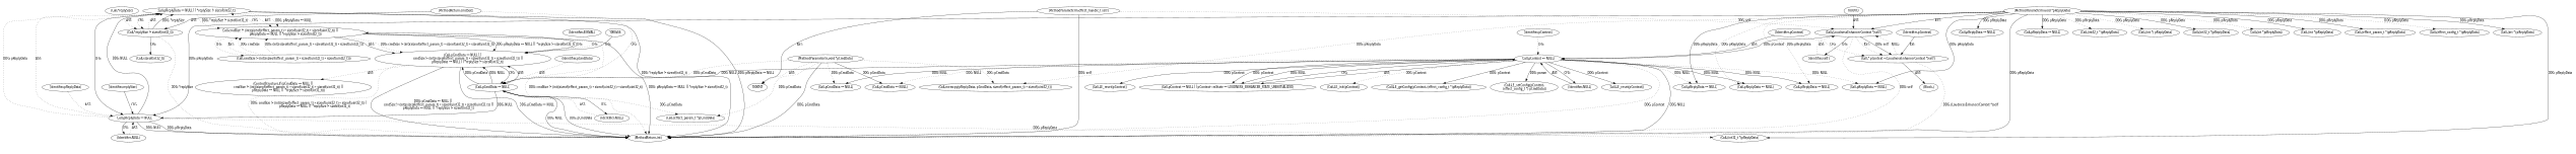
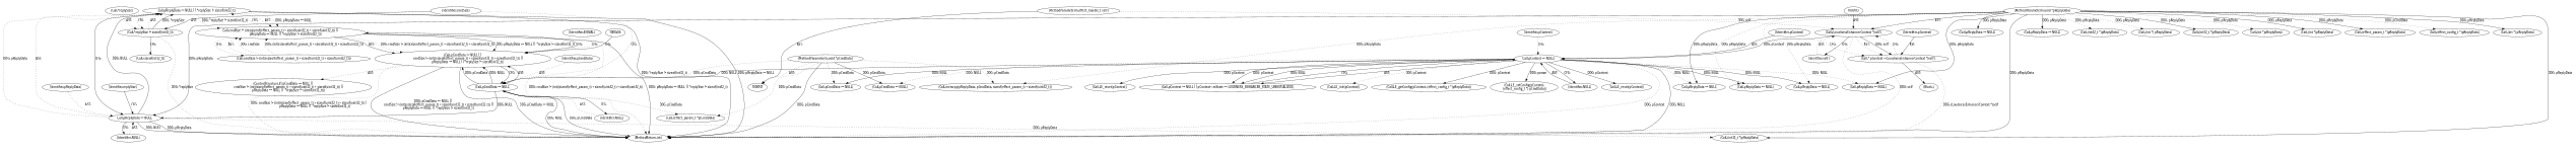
  digraph {
    fontname="Fira Sans"
    node [fontname="Fira Sans"]
    edge [fontname="Fira Sans" style=solid]
    n1 [label="(Call,pReplyData == NULL || *replySize != sizeof(int32_t))"]
    n2 [label="(Call,pReplyData == NULL)"]
    n3 [label="(Call,*replySize != sizeof(int32_t))"]
    n4 [label="(Call,cmdSize != (int)(sizeof(effect_param_t) + sizeof(uint32_t) + sizeof(uint32_t)) ||\n            pReplyData == NULL || *replySize != sizeof(int32_t))"]
    n5 [label="(MethodReturn,int)"]
    n6 [label="(Identifier,NULL)"]
    n7 [label="(Call,(int32_t *)pReplyData)"]
    n8 [label="(Call,sizeof(int32_t))"]
    n9 [label="(Call,pCmdData == NULL ||\n             cmdSize != (int)(sizeof(effect_param_t) + sizeof(uint32_t) + sizeof(uint32_t)) ||\n            pReplyData == NULL || *replySize != sizeof(int32_t))"]
    n10 [label="(Call,cmdSize != (int)(sizeof(effect_param_t) + sizeof(uint32_t) + sizeof(uint32_t)))"]
    n11 [label="(MethodParameterIn,void *pReplyData)"]
    n12 [label="(Call,pReplyData == NULL)"]
    n13 [label="(Call,pReplyData == NULL)"]
    n14 [label="(Call,pReplyData == NULL)"]
    n15 [label="(Call,memcpy(pReplyData, pCmdData, sizeof(effect_param_t) + sizeof(uint32_t)))"]
    n16 [label="(Call,(int32_t *)pReplyData)"]
    n17 [label="(Call,pReplyData == NULL)"]
    n18 [label="(Call,(int *) pReplyData)"]
    n19 [label="(Call,pReplyData == NULL)"]
    n20 [label="(Call,(int32_t *)pReplyData)"]
    n21 [label="(Call,(int *)pReplyData)"]
    n22 [label="(Call,(int *)pReplyData)"]
    n23 [label="(Call,(effect_param_t *)pReplyData)"]
    n24 [label="(Call,(effect_config_t *)pReplyData)"]
    n25 [label="(Call,(int *) pReplyData)"]
    n26 [label="(Call,pReplyData == NULL)"]
    n27 [label="(Call,(LoudnessEnhancerContext *)self)"]
    n28 [label="(Call,pCmdData == NULL)"]
    n29 [label="(Call,(effect_param_t *)pCmdData)"]
    n30 [label="(Identifier,NULL)"]
    n31 [label="(ControlStructure,if (pCmdData == NULL ||\n             cmdSize != (int)(sizeof(effect_param_t) + sizeof(uint32_t) + sizeof(uint32_t)) ||\n            pReplyData == NULL || *replySize != sizeof(int32_t)))"]
    n32 [label="(MethodParameterIn,void *pCmdData)"]
    1000101
    n34 [label="(Call,pCmdData == NULL)"]
    n35 [label="(Call,pCmdData == NULL)"]
    n36 [label="(Call,pContext == NULL)"]
    n37 [label="(Call,LE_reset(pContext))"]
    n38 [label="(Call,pContext == NULL || pContext->mState == LOUDNESS_ENHANCER_STATE_UNINITIALIZED)"]
    n39 [label="(Call,LE_init(pContext))"]
    n40 [label="(Call,LE_getConfig(pContext, (effect_config_t *)pReplyData))"]
    n41 [label="(Call,LE_setConfig(pContext,\n (effect_config_t *) pCmdData))"]
    n42 [label="(Identifier,NULL)"]
    n43 [label="(Call,LE_reset(pContext))"]
    n44 [label="(Call,* pContext = (LoudnessEnhancerContext *)self)"]
    n45 [label="(Block,)"]
    n46 [label="(Identifier,self)"]
    n47 [label="(MethodParameterIn,effect_handle_t self)"]
    n48 [label="(Identifier,pContext)"]
    n49 [label="(Call,*replySize)"]
    n50 [label="(Identifier,EINVAL)"]
    n51 [label="(Identifier,pContext)"]
    n52 [label="(Identifier,pContext)"]
    n53 [label="(Identifier,pReplyData)"]
    n54 [label="(Identifier,pCmdData)"]
-   n55 [label="(MethodReturn,cmdSize)"]
+   n55 [label="(Identifier,cmdSize)"]
    n56 [label="(Identifier,replySize)"]
    1000113
    1000456
    n1 -> n2 [label="CFG: "]
    n1 -> n3 [label="CFG: " style=dotted]
    n1 -> n4 [label="AST: " style=dotted]
    n1 -> n4 [label="DDG: pReplyData == NULL" style=dotted]
    n1 -> n4 [label="DDG: *replySize != sizeof(int32_t)" style=dotted]
    n1 -> n5 [label="DDG: pReplyData == NULL"]
    n1 -> n5 [label="DDG: *replySize != sizeof(int32_t)"]
    n2 -> n1 [label="AST: " style=dotted]
    n2 -> n1 [label="DDG: pReplyData" style=dotted]
    n2 -> n1 [label="DDG: NULL"]
    n2 -> n5 [label="DDG: pReplyData"]
    n2 -> n5 [label="DDG: NULL"]
    n2 -> n6 [label="CFG: "]
    n2 -> n7 [label="DDG: pReplyData" style=dotted]
    n3 -> n1 [label="AST: " style=dotted]
    n3 -> n1 [label="DDG: *replySize"]
    n3 -> n5 [label="DDG: *replySize" style=dotted]
    n3 -> n8 [label="CFG: "]
    n4 -> n1 [label="CFG: " style=dotted]
    n4 -> n5 [label="DDG: cmdSize != (int)(sizeof(effect_param_t) + sizeof(uint32_t) + sizeof(uint32_t))" style=dotted]
    n4 -> n5 [label="DDG: pReplyData == NULL || *replySize != sizeof(int32_t)"]
    n4 -> n9 [label="AST: "]
    n4 -> n9 [label="DDG: cmdSize != (int)(sizeof(effect_param_t) + sizeof(uint32_t) + sizeof(uint32_t))" style=dotted]
    n4 -> n9 [label="DDG: pReplyData == NULL || *replySize != sizeof(int32_t)"]
    n4 -> n10 [label="CFG: " style=dotted]
    n6 -> n2 [label="AST: " style=dotted]
    n9 -> n4 [label="CFG: "]
    n9 -> n5 [label="DDG: cmdSize != (int)(sizeof(effect_param_t) + sizeof(uint32_t) + sizeof(uint32_t)) ||\n            pReplyData == NULL || *replySize != sizeof(int32_t)" style=dotted]
    n9 -> n5 [label="DDG: pCmdData == NULL ||\n             cmdSize != (int)(sizeof(effect_param_t) + sizeof(uint32_t) + sizeof(uint32_t)) ||\n            pReplyData == NULL || *replySize != sizeof(int32_t)"]
    n9 -> n5 [label="DDG: pCmdData == NULL"]
    n9 -> n28 [label="CFG: "]
    n9 -> n31 [label="AST: " style=dotted]
    n10 -> n4 [label="AST: " style=dotted]
    n10 -> n4 [label="DDG: cmdSize" style=dotted]
    n10 -> n4 [label="DDG: (int)(sizeof(effect_param_t) + sizeof(uint32_t) + sizeof(uint32_t))" style=dotted]
    n11 -> n2 [label="DDG: pReplyData"]
    n11 -> n5 [label="DDG: pReplyData"]
    n11 -> n7 [label="DDG: pReplyData"]
    n11 -> n12 [label="DDG: pReplyData"]
    n11 -> n13 [label="DDG: pReplyData" style=dotted]
    n11 -> n14 [label="DDG: pReplyData"]
    n11 -> n15 [label="DDG: pReplyData" style=dotted]
    n11 -> n16 [label="DDG: pReplyData" style=dotted]
    n11 -> n17 [label="DDG: pReplyData"]
    n11 -> n18 [label="DDG: pReplyData" style=dotted]
    n11 -> n19 [label="DDG: pReplyData"]
    n11 -> n20 [label="DDG: pReplyData"]
    n11 -> n21 [label="DDG: pReplyData" style=dotted]
    n11 -> n22 [label="DDG: pReplyData"]
    n11 -> n23 [label="DDG: pReplyData"]
-   n11 -> n24 [label="DDG: pReplyData" style=dotted]
+   n11 -> n24 [label="DDG: pCmdData" style=dotted]
    n11 -> n25 [label="DDG: pReplyData"]
    n11 -> n26 [label="DDG: pReplyData" style=dotted]
    n11 -> n27 [label="AST: "]
    n27 -> n5 [label="DDG: self" style=dotted]
    n27 -> n36 [label="DDG: pContext"]
    n27 -> n44 [label="AST: " style=dotted]
    n27 -> n44 [label="DDG: self"]
    n27 -> n46 [label="CFG: "]
    n28 -> n2 [label="DDG: NULL"]
    n28 -> n5 [label="DDG: NULL"]
    n28 -> n5 [label="DDG: pCmdData"]
    n28 -> n9 [label="AST: "]
    n28 -> n9 [label="DDG: pCmdData"]
    n28 -> n9 [label="DDG: NULL"]
    n28 -> n29 [label="DDG: pCmdData" style=dotted]
    n28 -> n30 [label="CFG: "]
    n30 -> n28 [label="AST: " style=dotted]
    n32 -> n5 [label="DDG: pCmdData"]
    n32 -> n15 [label="DDG: pCmdData" style=dotted]
    n32 -> n28 [label="DDG: pCmdData" style=dotted]
    n32 -> n29 [label="DDG: pCmdData" style=dotted]
    n32 -> 1000101 [label="AST: " style=dotted]
    n32 -> n34 [label="DDG: pCmdData" style=dotted]
    n32 -> n35 [label="DDG: pCmdData"]
    n36 -> n5 [label="DDG: NULL"]
    n36 -> n5 [label="DDG: pContext" style=dotted]
    n36 -> n13 [label="DDG: NULL"]
    n36 -> n17 [label="DDG: NULL" style=dotted]
    n36 -> n19 [label="DDG: NULL" style=dotted]
    n36 -> n26 [label="DDG: NULL"]
    n36 -> n28 [label="DDG: NULL"]
    n36 -> n34 [label="DDG: NULL"]
    n36 -> n35 [label="DDG: NULL" style=dotted]
    n36 -> n37 [label="DDG: pContext"]
    n36 -> n38 [label="AST: "]
    n36 -> n38 [label="DDG: pContext"]
    n36 -> n38 [label="DDG: NULL"]
    n36 -> n39 [label="DDG: pContext" style=dotted]
    n36 -> n40 [label="DDG: pContext"]
    n36 -> n41 [label="DDG: param"]
    n36 -> n42 [label="CFG: "]
    n36 -> n43 [label="DDG: pContext"]
    n38 -> n36 [label="CFG: "]
    n42 -> n36 [label="AST: "]
    n44 -> n5 [label="DDG: (LoudnessEnhancerContext *)self" style=dotted]
-   n44 -> n27 [label="NULL: " style=dotted]
+   n44 -> n27 [label="CFG: " style=dotted]
    n44 -> n45 [label="AST: "]
    n46 -> n27 [label="AST: " style=dotted]
-   n47 -> n5 [label="DDG: self"]
    n47 -> n27 [label="DDG: self" style=dotted]
    n47 -> 1000101 [label="AST: "]
    n48 -> n36 [label="AST: "]
    n48 -> n44 [label="CFG: " style=dotted]
    n49 -> n3 [label="AST: " style=dotted]
    n50 -> n9 [label="CFG: " style=dotted]
    n51 -> n36 [label="CFG: " style=dotted]
    n52 -> n44 [label="AST: "]
    n53 -> n2 [label="AST: " style=dotted]
    n54 -> n28 [label="AST: " style=dotted]
    n55 -> n3 [label="AST: "]
    n55 -> n28 [label="CFG: " style=dotted]
    n56 -> n2 [label="CFG: "]
    1000113 -> n27 [label="AST: "]
    1000456 -> n9 [label="CFG: "]
  }
